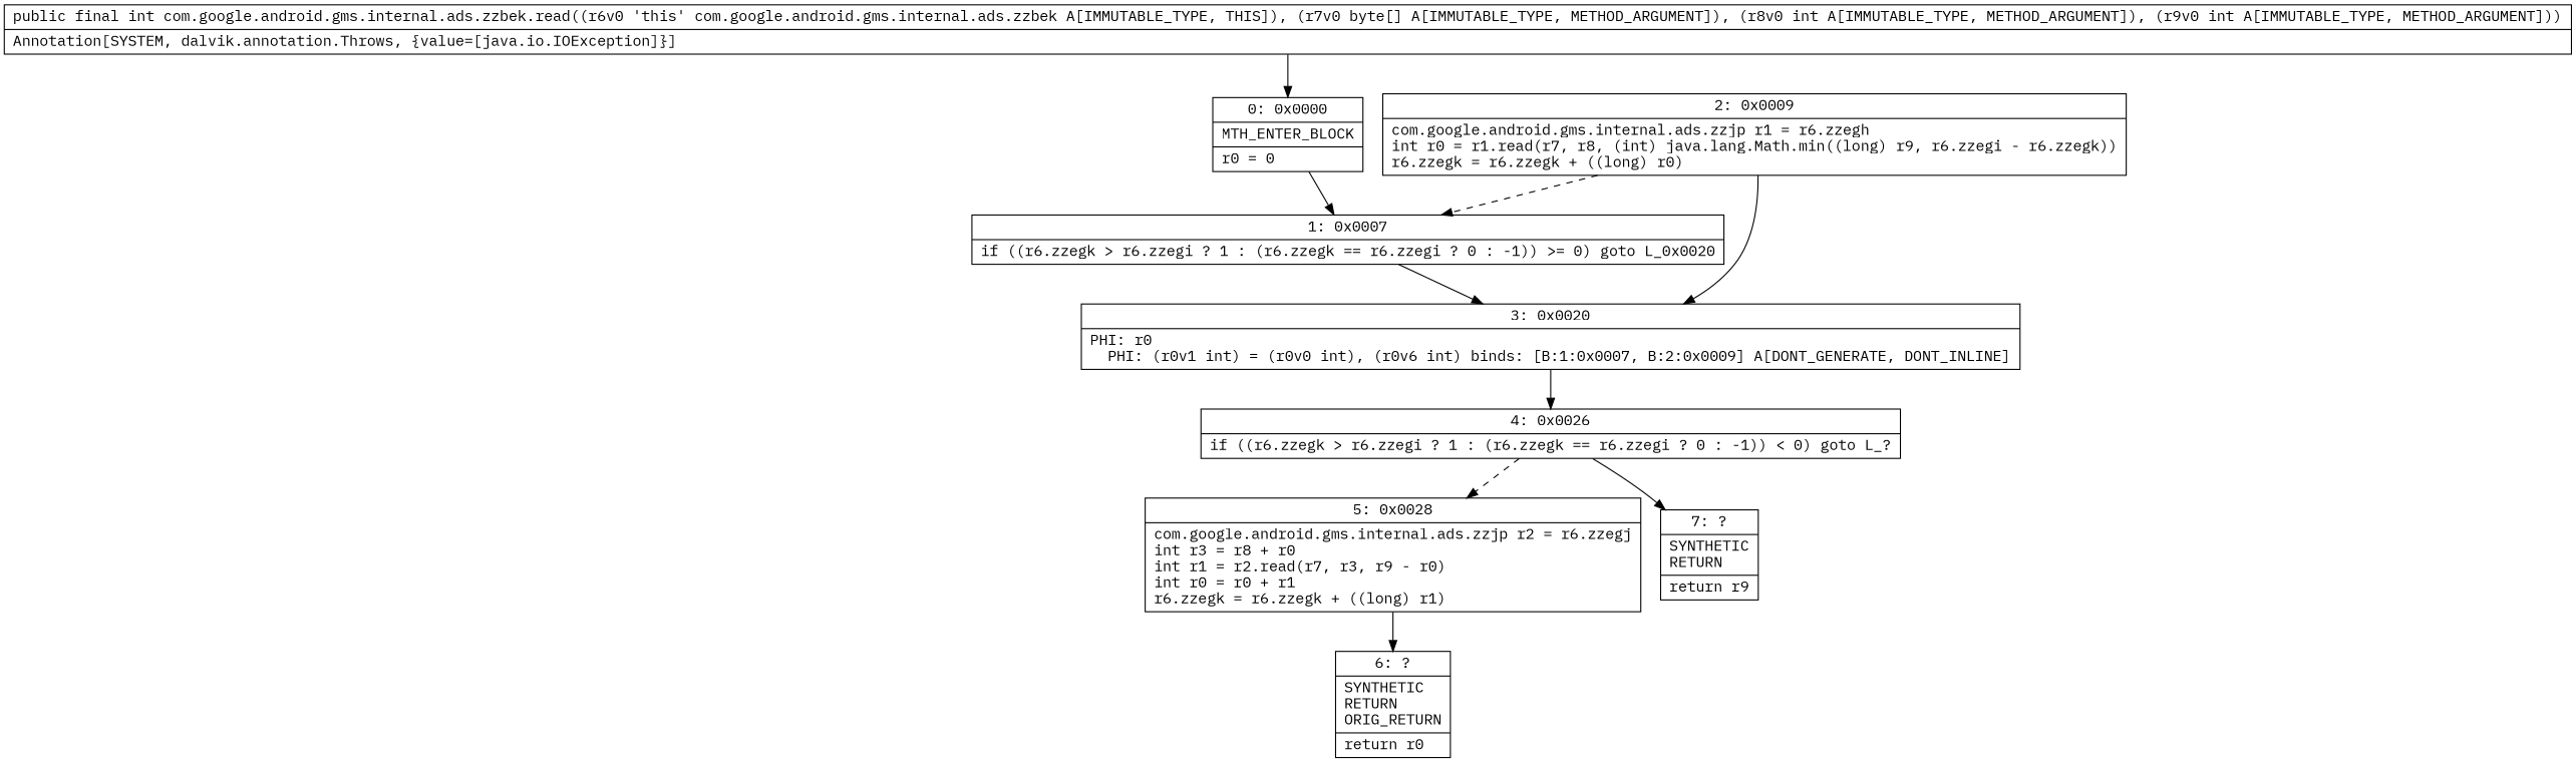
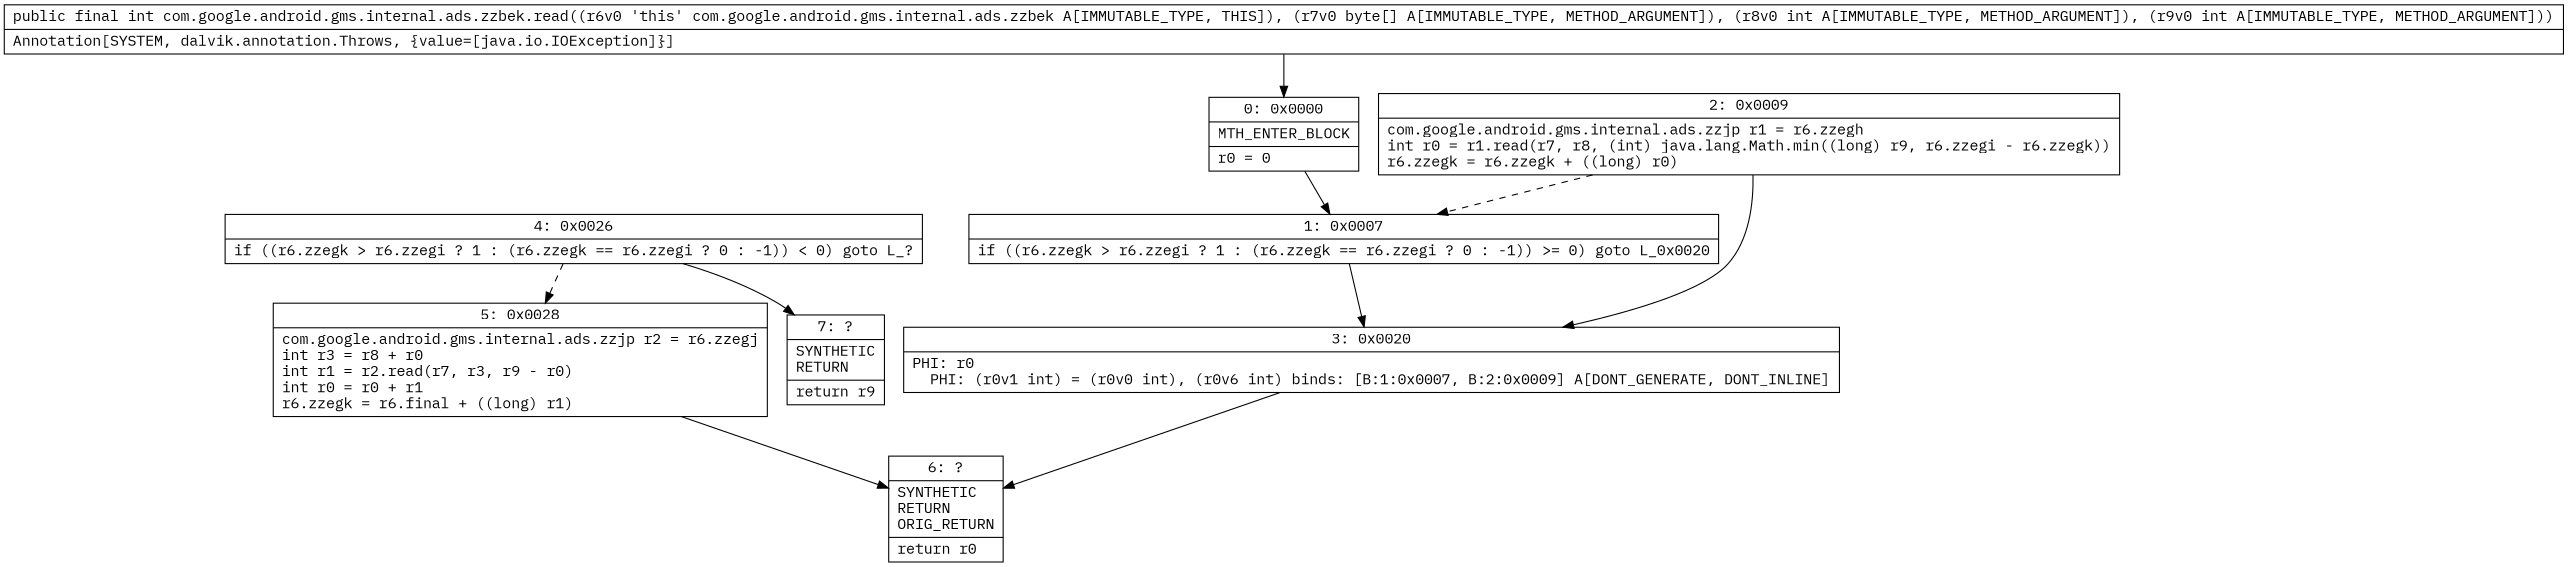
  digraph {
    fontname="IBM Plex Mono"
    node [fontname="IBM Plex Mono" shape=record]
    edge [fontname="IBM Plex Mono"]
    n1 [label="{0\:\ 0x0000|MTH_ENTER_BLOCK\l|r0 = 0\l}"]
    n2 [label="{1\:\ 0x0007|if ((r6.zzegk \> r6.zzegi ? 1 : (r6.zzegk == r6.zzegi ? 0 : \-1)) \>= 0) goto L_0x0020\l}"]
    n3 [label="{3\:\ 0x0020|PHI: r0 \l  PHI: (r0v1 int) = (r0v0 int), (r0v6 int) binds: [B:1:0x0007, B:2:0x0009] A[DONT_GENERATE, DONT_INLINE]\l}"]
    n4 [label="{2\:\ 0x0009|com.google.android.gms.internal.ads.zzjp r1 = r6.zzegh\lint r0 = r1.read(r7, r8, (int) java.lang.Math.min((long) r9, r6.zzegi \- r6.zzegk))\lr6.zzegk = r6.zzegk + ((long) r0)\l}"]
    n5 [label="{4\:\ 0x0026|if ((r6.zzegk \> r6.zzegi ? 1 : (r6.zzegk == r6.zzegi ? 0 : \-1)) \< 0) goto L_?\l}"]
-   n6 [label="{5\:\ 0x0028|com.google.android.gms.internal.ads.zzjp r2 = r6.zzegj\lint r3 = r8 + r0\lint r1 = r2.read(r7, r3, r9 \- r0)\lint r0 = r0 + r1\lr6.zzegk = r6.zzegk + ((long) r1)\l}"]
+   n6 [label="{5\:\ 0x0028|com.google.android.gms.internal.ads.zzjp r2 = r6.zzegj\lint r3 = r8 + r0\lint r1 = r2.read(r7, r3, r9 \- r0)\lint r0 = r0 + r1\lr6.zzegk = r6.final + ((long) r1)\l}"]
    n7 [label="{7\:\ ?|SYNTHETIC\lRETURN\l|return r9\l}"]
    n8 [label="{6\:\ ?|SYNTHETIC\lRETURN\lORIG_RETURN\l|return r0\l}"]
    n9 [label="{public final int com.google.android.gms.internal.ads.zzbek.read((r6v0 'this' com.google.android.gms.internal.ads.zzbek A[IMMUTABLE_TYPE, THIS]), (r7v0 byte[] A[IMMUTABLE_TYPE, METHOD_ARGUMENT]), (r8v0 int A[IMMUTABLE_TYPE, METHOD_ARGUMENT]), (r9v0 int A[IMMUTABLE_TYPE, METHOD_ARGUMENT]))  | Annotation[SYSTEM, dalvik.annotation.Throws, \{value=[java.io.IOException]\}]\l}"]
    n1 -> n2
    n2 -> n3
-   n3 -> n5
+   n3 -> n8
    n4 -> n2 [style=dashed]
    n4 -> n3
    n5 -> n6 [style=dashed]
    n5 -> n7
    n6 -> n8
    n9 -> n1
  }
